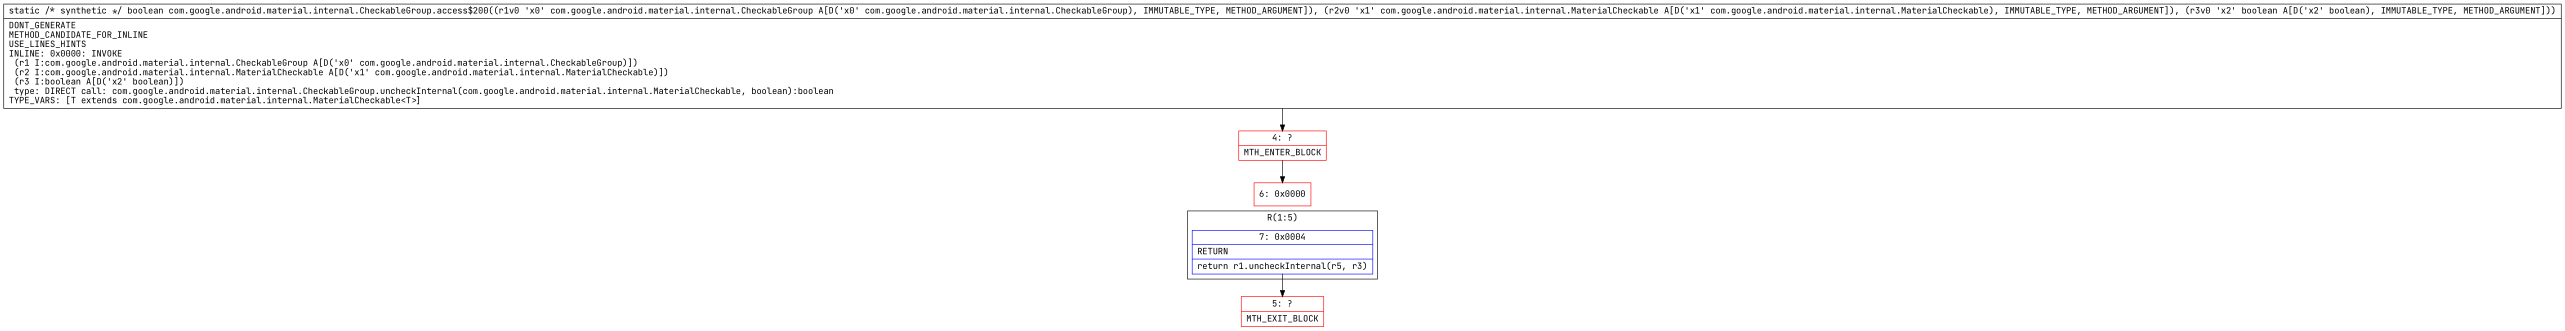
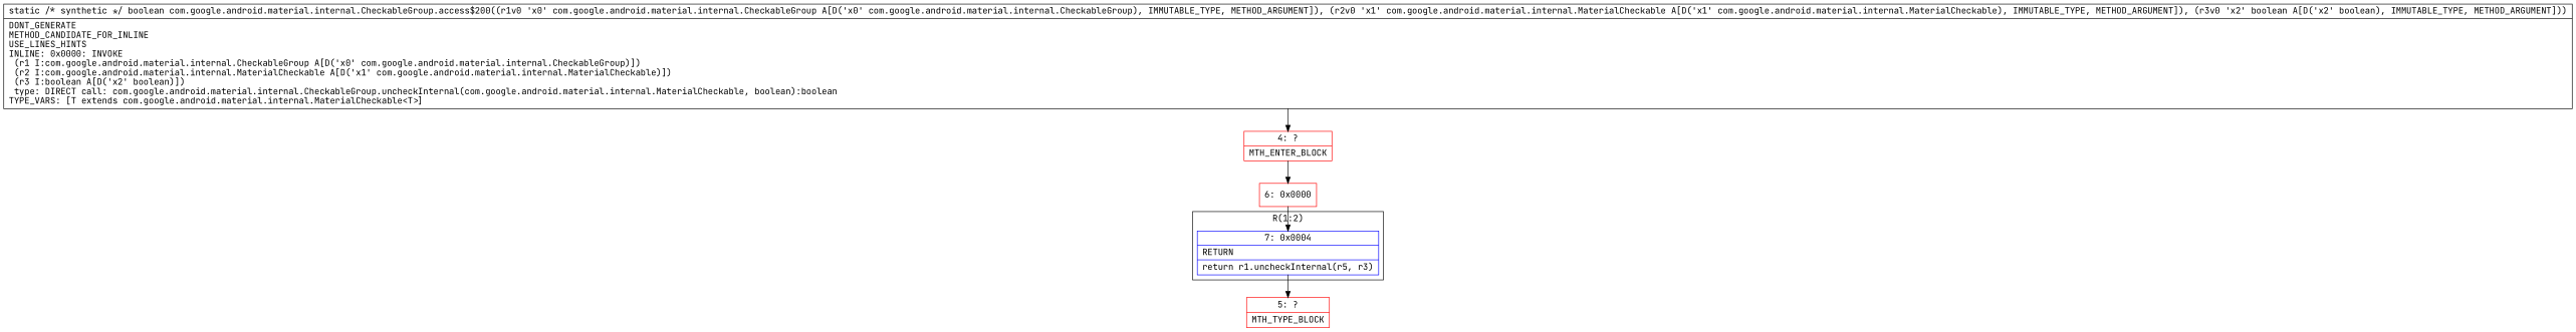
  digraph {
    fontname="JetBrains Mono"
    node [color=red fontname="JetBrains Mono" shape=record]
    edge [fontname="JetBrains Mono"]
    n1 [color=blue label="{7\:\ 0x0004|RETURN\l|return r1.uncheckInternal(r5, r3)\l}"]
-   n2 [label="{5\:\ ?|MTH_EXIT_BLOCK\l}"]
+   n2 [label="{5\:\ ?|MTH_TYPE_BLOCK\l}"]
    n3 [label="{4\:\ ?|MTH_ENTER_BLOCK\l}"]
    n4 [label="{6\:\ 0x0000}"]
    n5 [label="{static \/* synthetic *\/ boolean com.google.android.material.internal.CheckableGroup.access$200((r1v0 'x0' com.google.android.material.internal.CheckableGroup A[D('x0' com.google.android.material.internal.CheckableGroup), IMMUTABLE_TYPE, METHOD_ARGUMENT]), (r2v0 'x1' com.google.android.material.internal.MaterialCheckable A[D('x1' com.google.android.material.internal.MaterialCheckable), IMMUTABLE_TYPE, METHOD_ARGUMENT]), (r3v0 'x2' boolean A[D('x2' boolean), IMMUTABLE_TYPE, METHOD_ARGUMENT]))  | DONT_GENERATE\lMETHOD_CANDIDATE_FOR_INLINE\lUSE_LINES_HINTS\lINLINE: 0x0000: INVOKE  \l  (r1 I:com.google.android.material.internal.CheckableGroup A[D('x0' com.google.android.material.internal.CheckableGroup)])\l  (r2 I:com.google.android.material.internal.MaterialCheckable A[D('x1' com.google.android.material.internal.MaterialCheckable)])\l  (r3 I:boolean A[D('x2' boolean)])\l type: DIRECT call: com.google.android.material.internal.CheckableGroup.uncheckInternal(com.google.android.material.internal.MaterialCheckable, boolean):boolean\lTYPE_VARS: [T extends com.google.android.material.internal.MaterialCheckable\<T\>]\l}" color=""]
    subgraph cluster_1 {
-     label="R(1:5)"
+     label="R(1:2)"
      n1
    }
    n1 -> n2
    n3 -> n4
+   n4 -> n1
    n5 -> n3
  }
